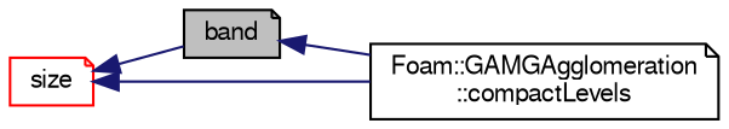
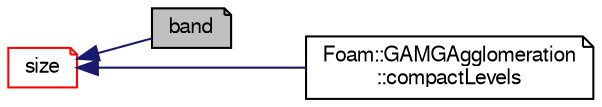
  digraph {
    rankdir=LR
    node [color=black fontname=FreeSans fontsize=10 shape=note]
    edge [color=midnightblue dir=back fontname=FreeSans fontsize=10 labelfontname=FreeSans labelfontsize=10 style=solid]
    n1 [fillcolor=grey75 fontcolor=black height=0.2 label=band style=filled width=0.4]
    n2 [height=0.2 label="Foam::GAMGAgglomeration\l::compactLevels" width=0.4]
    n3 [color=red height=0.2 label=size width=0.4]
-   n1 -> n2
    n3 -> n1
    n3 -> n2
  }
